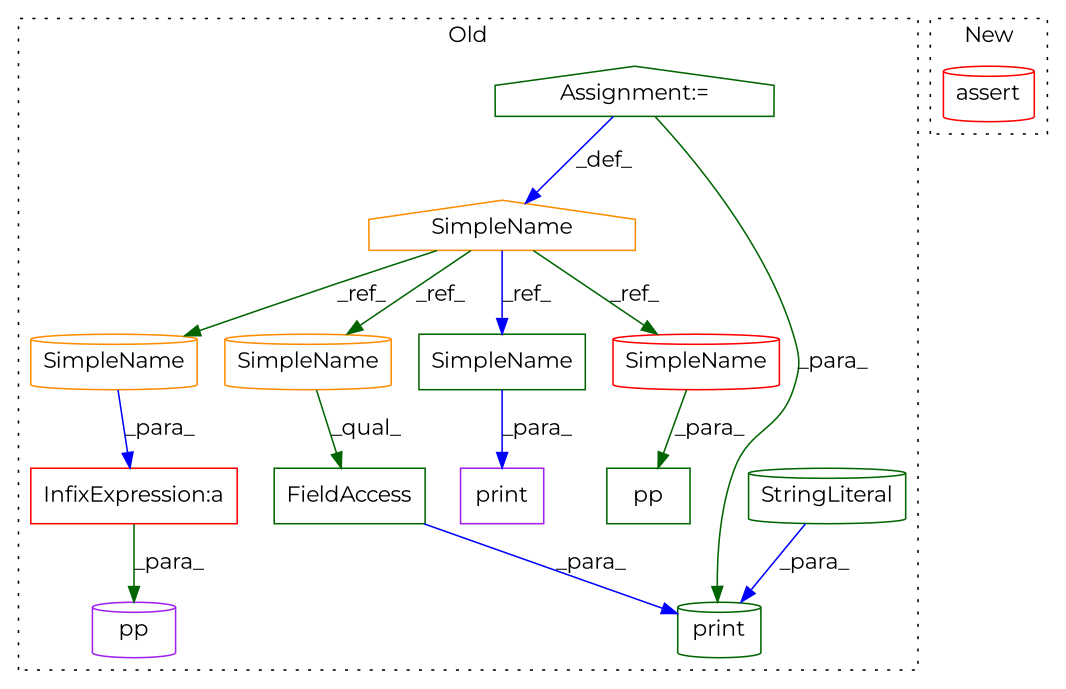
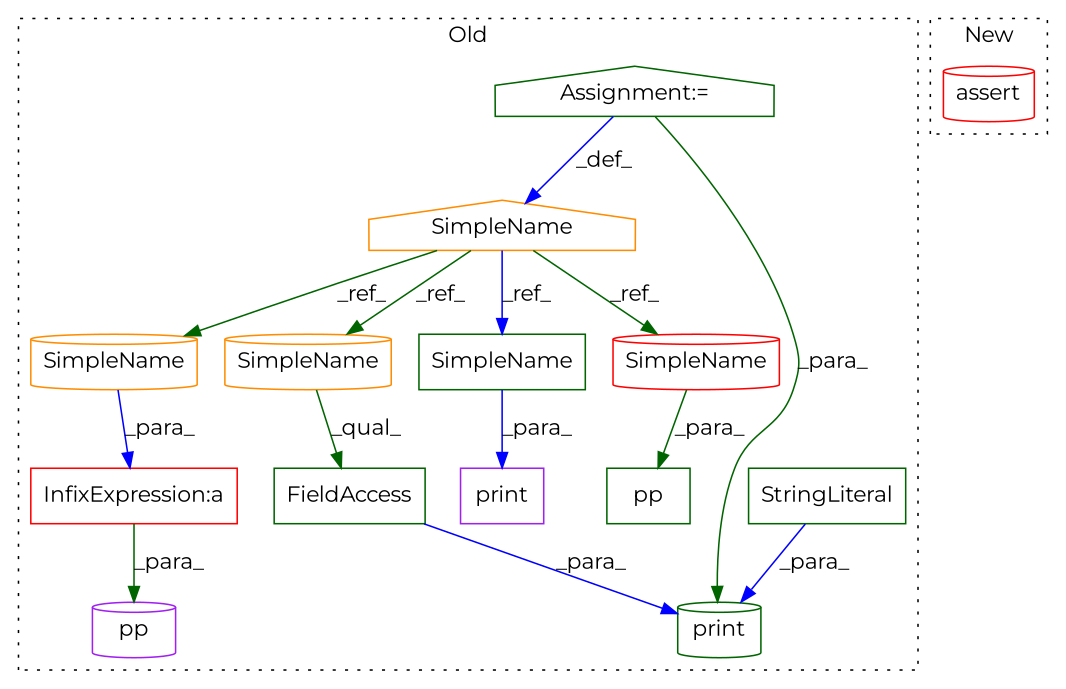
  digraph {
    fontname=Montserrat
    node [a=32 color=darkgreen fontname=Montserrat l=16 s=9115 shape=cylinder]
    edge [color=darkgreen fontname=Montserrat]
    n1 [l="3,1" label=pp s="9360,9379" shape=box]
    n2 [a=42 color=darkorange label=SimpleName s=8983 shape=house]
    n3 [a=22 l=22 label=FieldAccess shape=box]
    n4 [l="6,1" label=print s="9086,9137"]
-   n5 [a=45 l=22 label=StringLiteral s=9092]
+   n5 [a=45 l=22 label=StringLiteral s=9092 shape=box]
    n6 [a=7 l=1 label="Assignment:=" s=8999 shape=house]
    n7 [color=purple l="3,1" label=pp s="9411,9418"]
    n8 [color=purple l="6,1" label=print s="9057,9079" shape=box]
    n9 [a=27 color=red l=3 label="InfixExpression:a" s=9241 shape=box]
    n10 [a=42 color=darkorange label=SimpleName s=9244]
    n11 [a=42 color=darkorange label=SimpleName]
    n12 [a=42 label=SimpleName s=9063 shape=box]
    n13 [a=42 color=red label=SimpleName s=9363]
    n14 [color=red l="11,1" label=assert s="8274,8333"]
    subgraph cluster_1 {
      label=Old
      style=dotted
      n1
      n2
      n3
      n4
      n5
      n6
      n7
      n8
      n9
      n10
      n11
      n12
      n13
    }
    subgraph cluster_2 {
      label=New
      style=dotted
      n14
    }
    n2 -> n10 [label=_ref_]
    n2 -> n11 [label=_ref_]
    n2 -> n12 [color=blue label=_ref_]
    n2 -> n13 [label=_ref_]
    n3 -> n4 [color=blue label=_para_]
    n5 -> n4 [color=blue label=_para_]
    n6 -> n2 [color=blue label=_def_]
    n6 -> n4 [label=_para_]
    n9 -> n7 [label=_para_]
    n10 -> n9 [color=blue label=_para_]
    n11 -> n3 [label=_qual_]
    n12 -> n8 [color=blue label=_para_]
    n13 -> n1 [label=_para_]
  }
